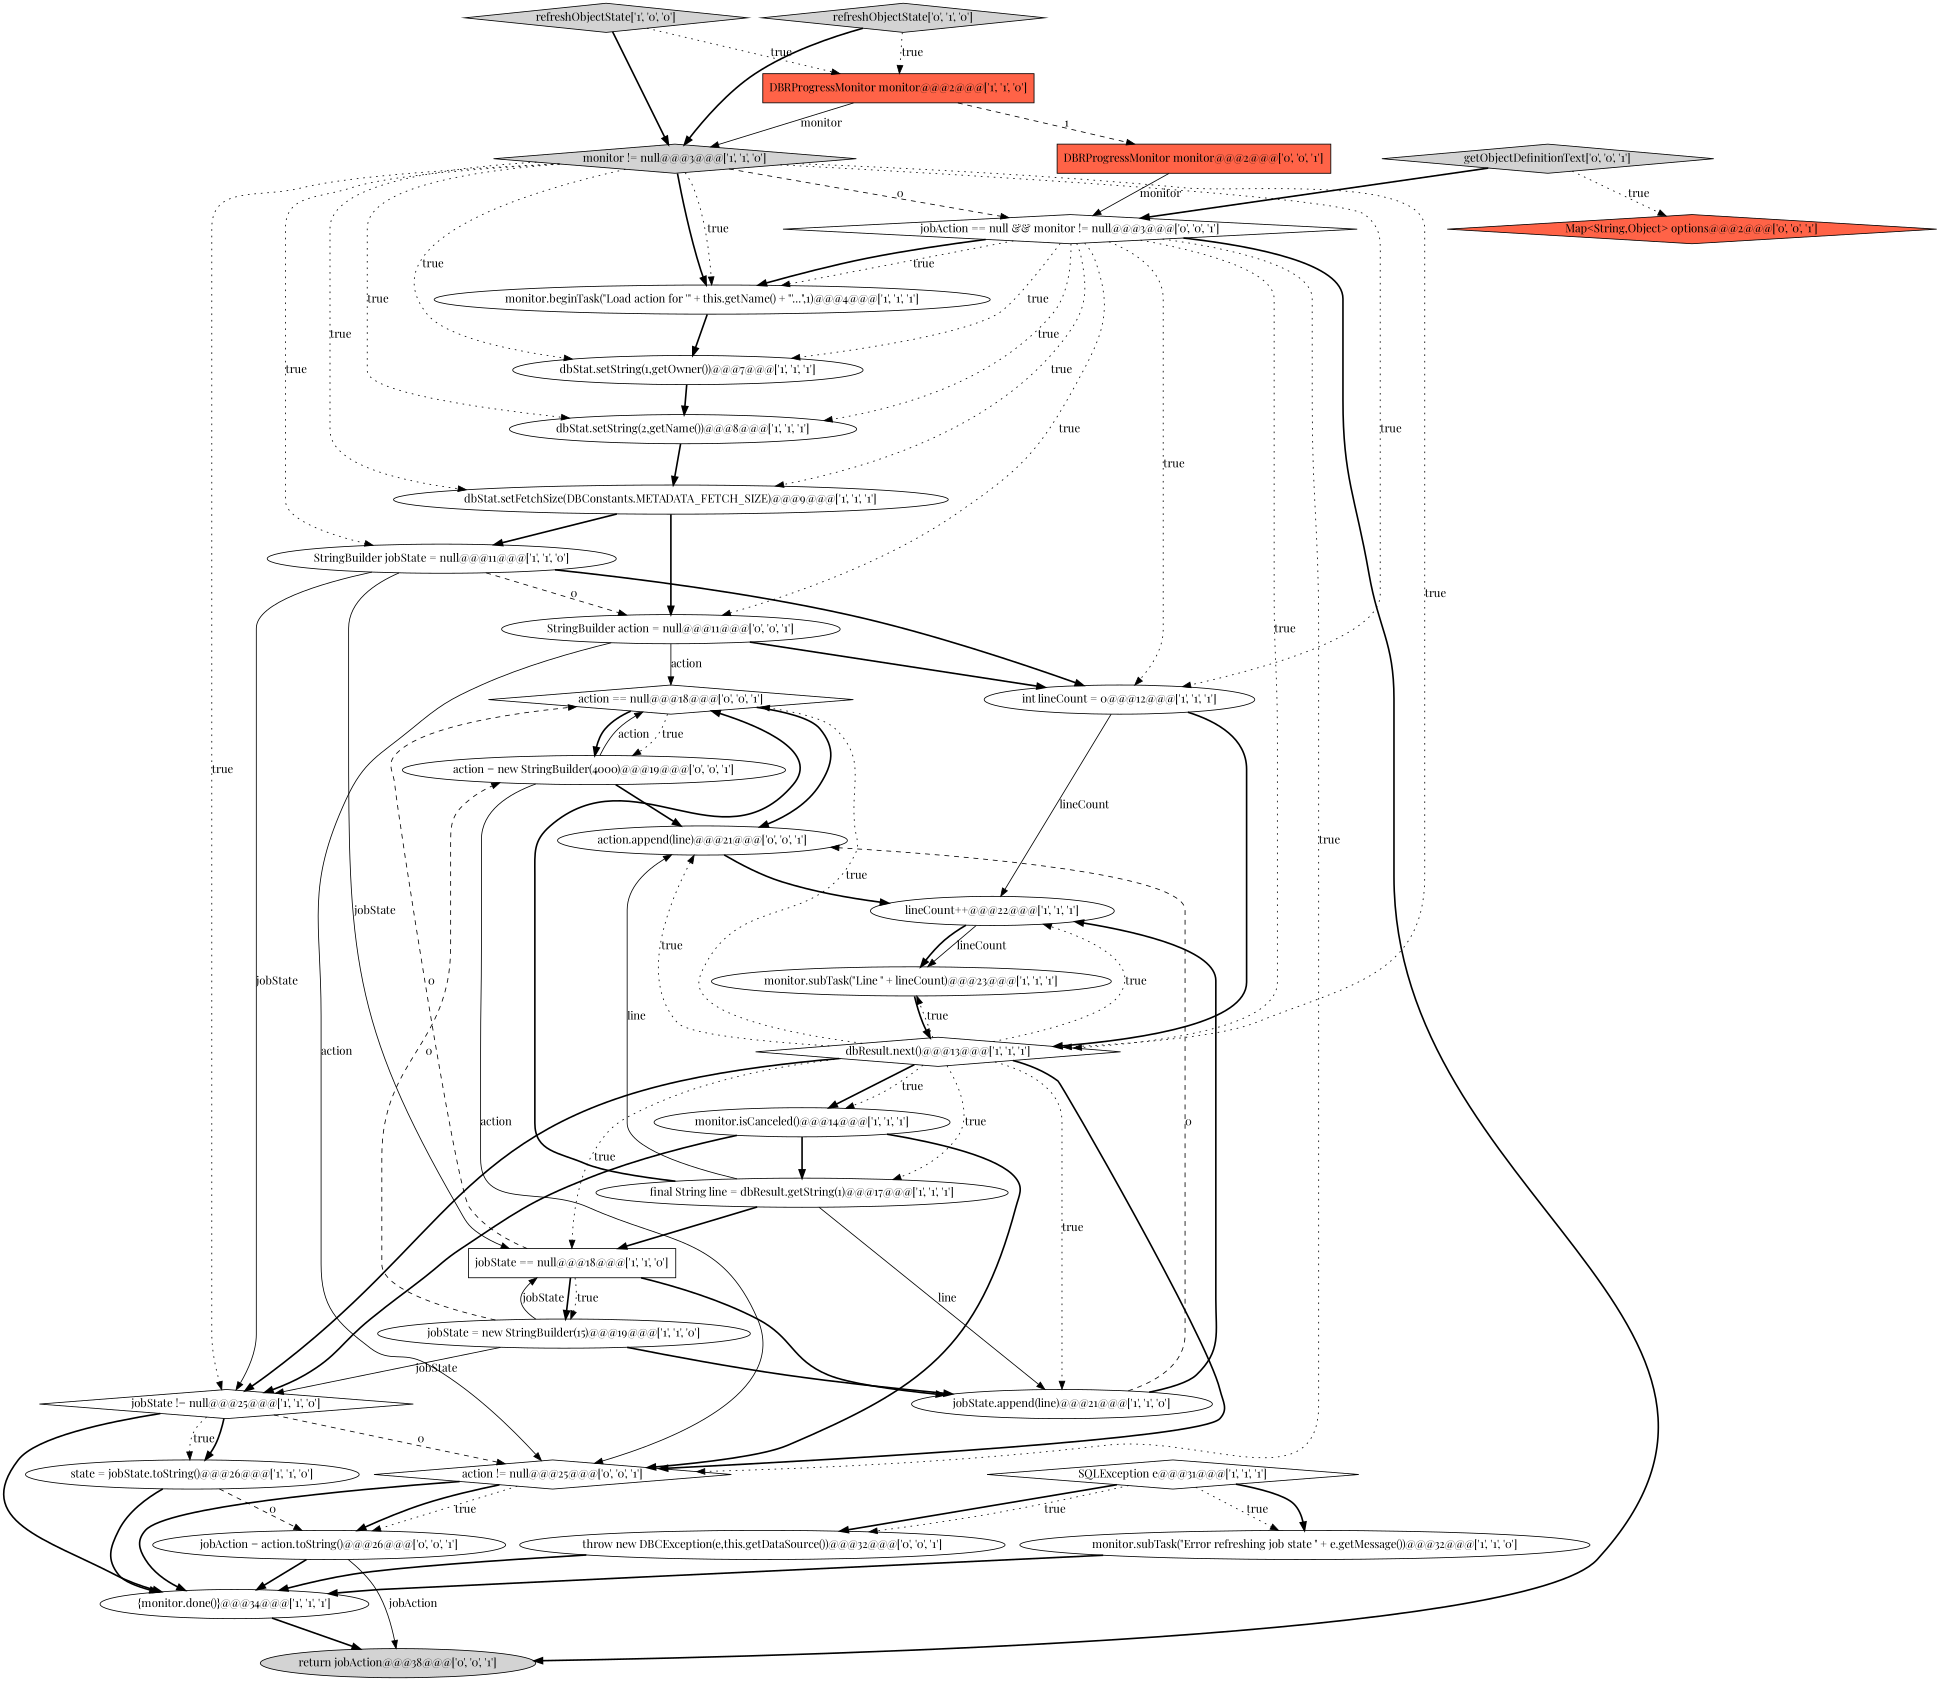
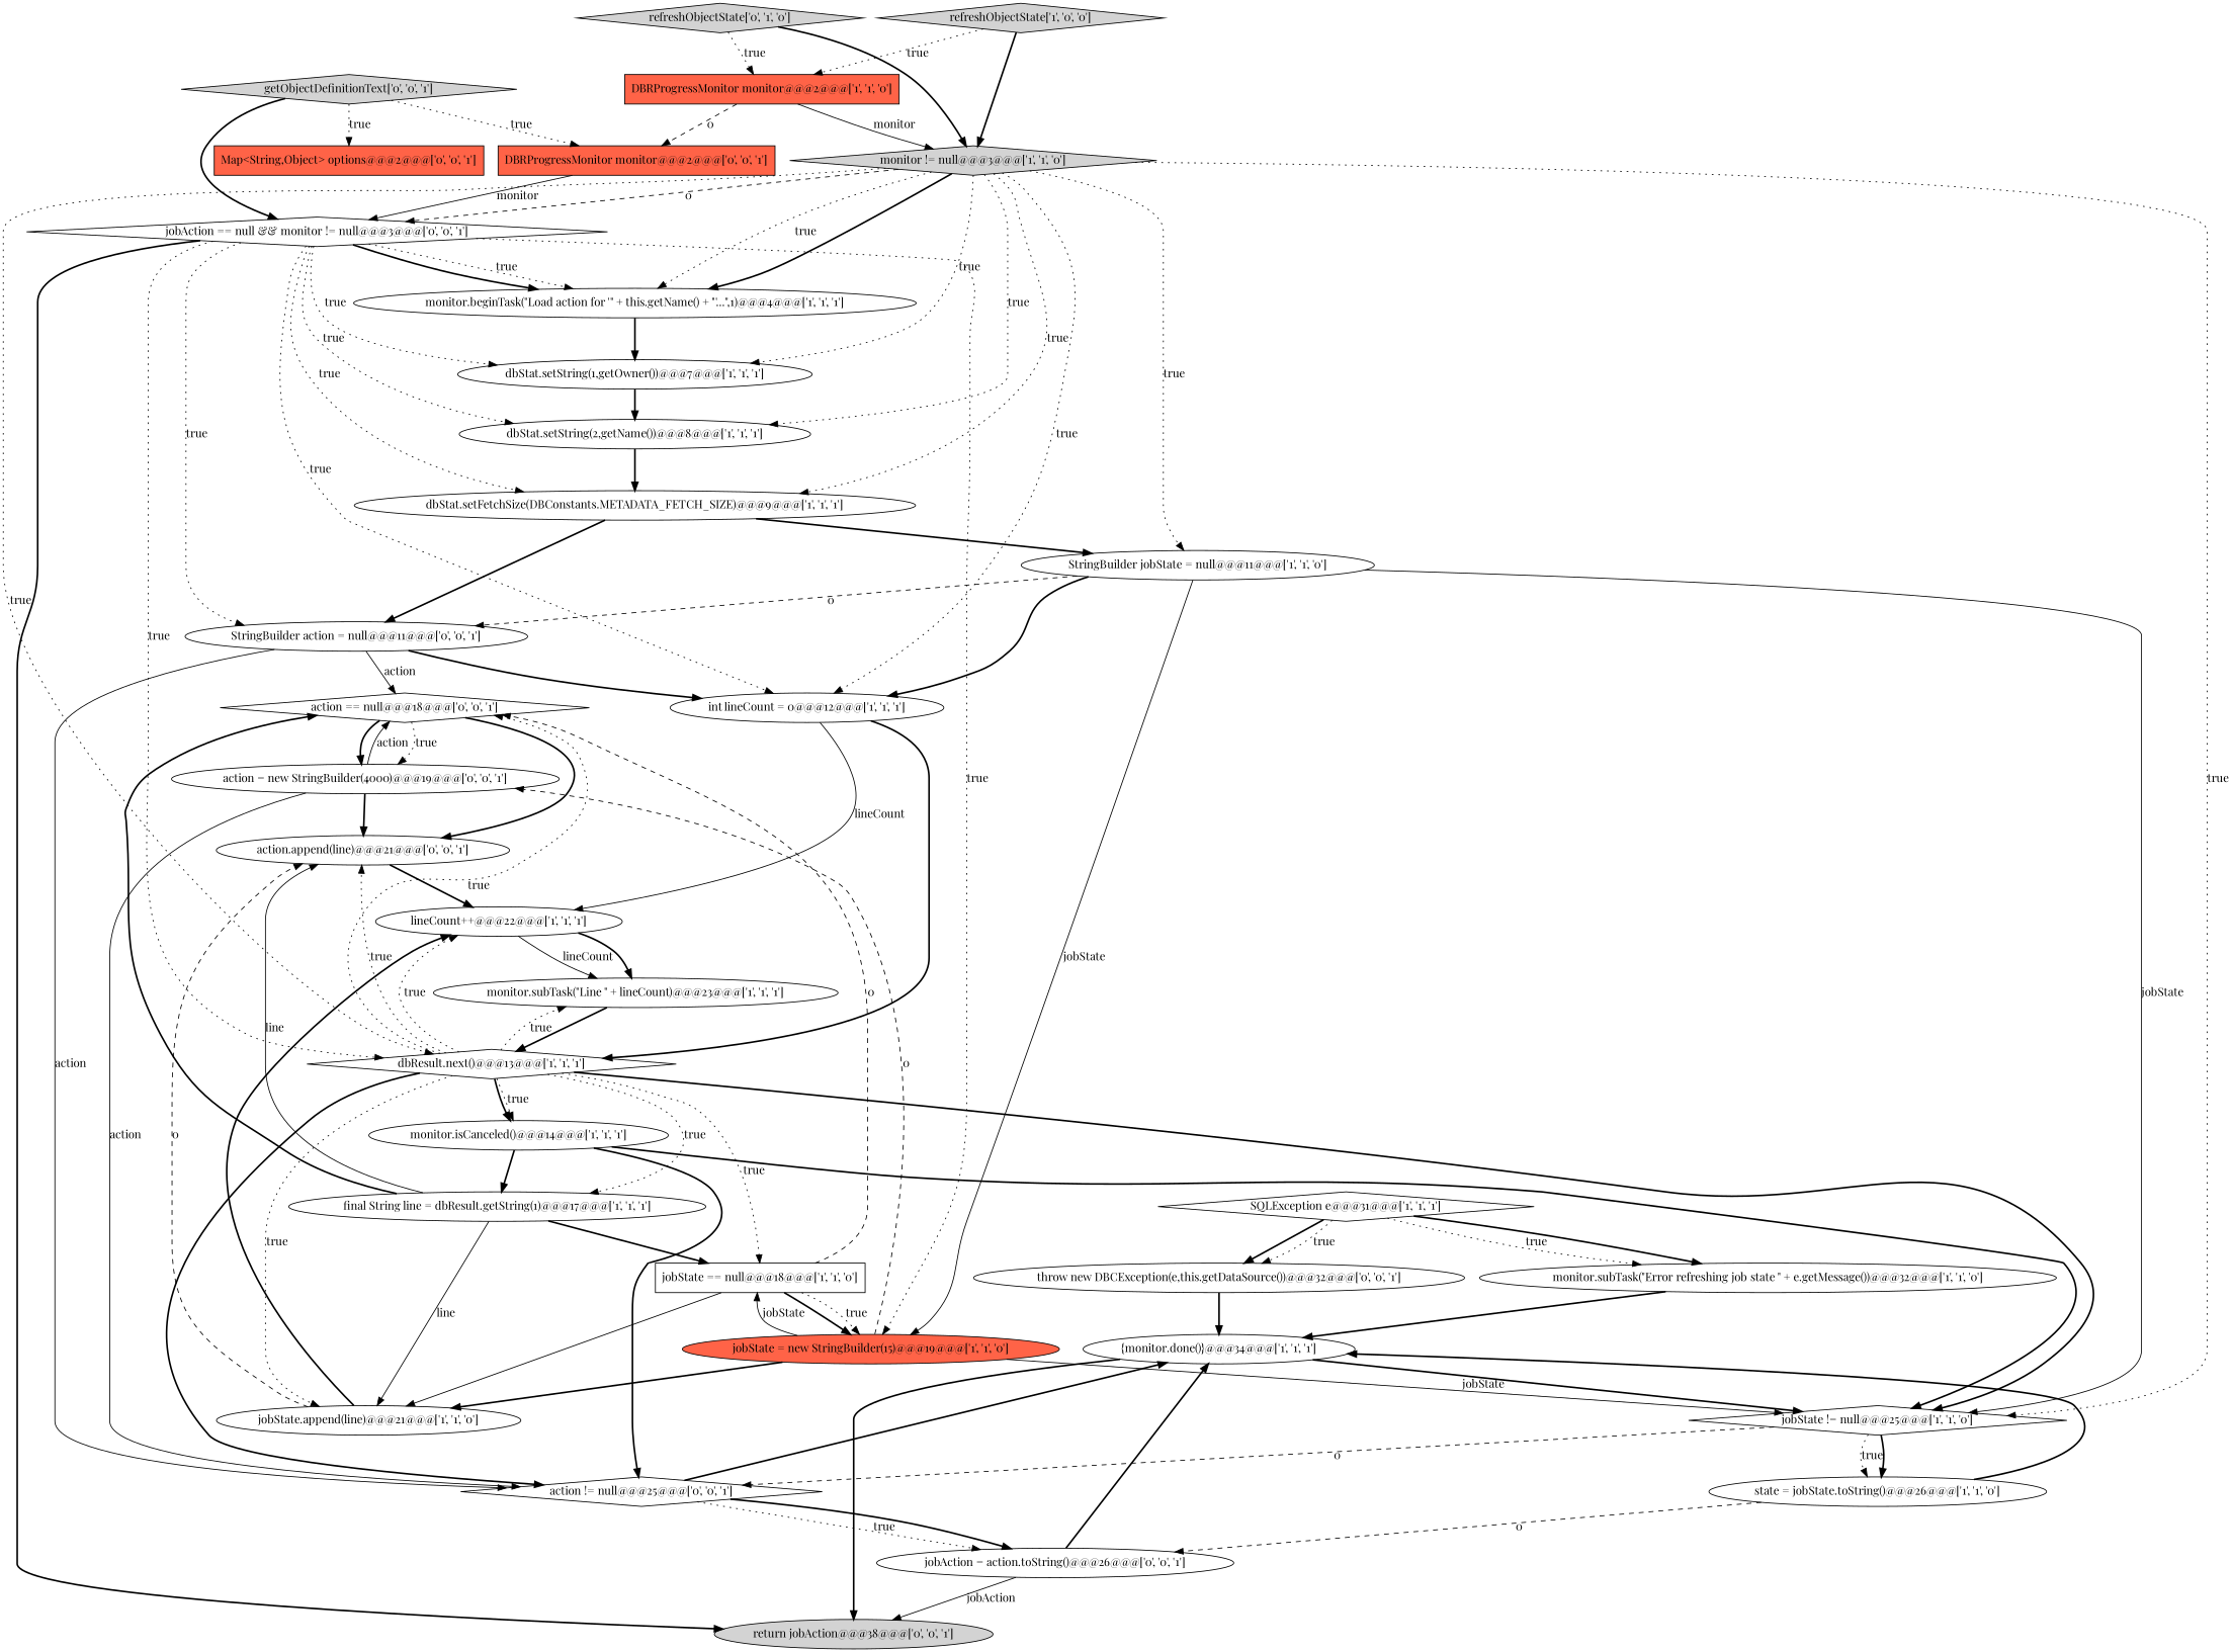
  digraph {
    fontname="Playfair Display"
    node [fillcolor=white fontname="Playfair Display" shape=ellipse style=filled]
    edge [fontname="Playfair Display" style=bold]
    n1 [label="SQLException e@@@31@@@['1', '1', '1']" shape=diamond]
    n2 [label="monitor.subTask(\"Error refreshing job state \" + e.getMessage())@@@32@@@['1', '1', '0']"]
    n3 [label="throw new DBCException(e,this.getDataSource())@@@32@@@['0', '0', '1']"]
    n4 [label="{monitor.done()}@@@34@@@['1', '1', '1']"]
    n5 [fillcolor=lightgray label="return jobAction@@@38@@@['0', '0', '1']"]
    n6 [label="dbStat.setFetchSize(DBConstants.METADATA_FETCH_SIZE)@@@9@@@['1', '1', '1']"]
    n7 [label="StringBuilder action = null@@@11@@@['0', '0', '1']"]
    n8 [label="StringBuilder jobState = null@@@11@@@['1', '1', '0']"]
    n9 [label="action != null@@@25@@@['0', '0', '1']" shape=diamond]
    n10 [label="action == null@@@18@@@['0', '0', '1']" shape=diamond]
    n11 [label="int lineCount = 0@@@12@@@['1', '1', '1']"]
    n12 [label="jobState != null@@@25@@@['1', '1', '0']" shape=diamond]
    n13 [label="jobState == null@@@18@@@['1', '1', '0']" shape=box]
    n14 [label="state = jobState.toString()@@@26@@@['1', '1', '0']"]
    n15 [label="jobAction = action.toString()@@@26@@@['0', '0', '1']"]
    n16 [label="action = new StringBuilder(4000)@@@19@@@['0', '0', '1']"]
    n17 [label="action.append(line)@@@21@@@['0', '0', '1']"]
    n18 [label="lineCount++@@@22@@@['1', '1', '1']"]
-   n19 [fillcolor=tomato label="Map<String,Object> options@@@2@@@['0', '0', '1']" shape=diamond]
+   n19 [fillcolor=tomato label="Map<String,Object> options@@@2@@@['0', '0', '1']" shape=box]
    n20 [label="jobState.append(line)@@@21@@@['1', '1', '0']"]
    n21 [label="monitor.subTask(\"Line \" + lineCount)@@@23@@@['1', '1', '1']"]
    n22 [label="monitor.isCanceled()@@@14@@@['1', '1', '1']"]
    n23 [label="final String line = dbResult.getString(1)@@@17@@@['1', '1', '1']"]
    n24 [label="jobAction == null && monitor != null@@@3@@@['0', '0', '1']" shape=diamond]
    n25 [label="dbStat.setString(2,getName())@@@8@@@['1', '1', '1']"]
    n26 [label="dbResult.next()@@@13@@@['1', '1', '1']" shape=diamond]
    n27 [label="dbStat.setString(1,getOwner())@@@7@@@['1', '1', '1']"]
    n28 [label="monitor.beginTask(\"Load action for '\" + this.getName() + \"'...\",1)@@@4@@@['1', '1', '1']"]
    n29 [fillcolor=lightgray label="getObjectDefinitionText['0', '0', '1']" shape=diamond]
    n30 [fillcolor=tomato label="DBRProgressMonitor monitor@@@2@@@['0', '0', '1']" shape=box]
    n31 [fillcolor=tomato label="DBRProgressMonitor monitor@@@2@@@['1', '1', '0']" shape=box]
    n32 [fillcolor=lightgray label="monitor != null@@@3@@@['1', '1', '0']" shape=diamond]
-   n33 [label="jobState = new StringBuilder(15)@@@19@@@['1', '1', '0']"]
+   n33 [fillcolor=tomato label="jobState = new StringBuilder(15)@@@19@@@['1', '1', '0']"]
    n34 [fillcolor=lightgray label="refreshObjectState['1', '0', '0']" shape=diamond]
    n35 [fillcolor=lightgray label="refreshObjectState['0', '1', '0']" shape=diamond]
    n1 -> n2
    n1 -> n2 [label=true style=dotted]
    n1 -> n3
    n1 -> n3 [label=true style=dotted]
    n2 -> n4
    n3 -> n4
    n4 -> n5
    n6 -> n7
    n6 -> n8
    n7 -> n9 [label=action style=solid]
    n7 -> n10 [label=action style=solid]
    n7 -> n11
    n8 -> n7 [label=0 style=dashed]
    n8 -> n11
    n8 -> n12 [label=jobState style=solid]
-   n8 -> n13 [label=jobState style=solid]
+   n8 -> n33 [label=jobState style=solid]
    n9 -> n4
    n9 -> n15 [label=true style=dotted]
    n9 -> n15
    n10 -> n16 [label=true style=dotted]
    n10 -> n16
    n10 -> n17
    n11 -> n18 [label=lineCount style=solid]
    n11 -> n26
-   n12 -> n4
+   n4 -> n12
    n12 -> n9 [label=0 style=dashed]
    n12 -> n14 [label=true style=dotted]
    n12 -> n14
    n13 -> n10 [label=0 style=dashed]
-   n13 -> n20
+   n13 -> n20 [style=solid]
    n13 -> n33
    n13 -> n33 [label=true style=dotted]
    n14 -> n4
    n14 -> n15 [label=0 style=dashed]
    n15 -> n4
    n15 -> n5 [label=jobAction style=solid]
    n16 -> n9 [label=action style=solid]
    n16 -> n10 [label=action style=solid]
    n16 -> n17
    n17 -> n18
    n18 -> n21 [label=lineCount style=solid]
    n18 -> n21
    n20 -> n17 [label=0 style=dashed]
    n20 -> n18
    n21 -> n26
    n22 -> n9
    n22 -> n12
    n22 -> n23
    n23 -> n10
    n23 -> n13
    n23 -> n17 [label=line style=solid]
    n23 -> n20 [label=line style=solid]
    n24 -> n5
    n24 -> n6 [label=true style=dotted]
    n24 -> n7 [label=true style=dotted]
-   n24 -> n9 [label=true style=dotted]
+   n24 -> n33 [label=true style=dotted]
    n24 -> n11 [label=true style=dotted]
    n24 -> n25 [label=true style=dotted]
    n24 -> n26 [label=true style=dotted]
    n24 -> n27 [label=true style=dotted]
    n24 -> n28 [label=true style=dotted]
    n24 -> n28
    n25 -> n6
    n26 -> n9
    n26 -> n10 [label=true style=dotted]
    n26 -> n12
    n26 -> n13 [label=true style=dotted]
    n26 -> n17 [label=true style=dotted]
    n26 -> n18 [label=true style=dotted]
    n26 -> n20 [label=true style=dotted]
    n26 -> n21 [label=true style=dotted]
    n26 -> n22
    n26 -> n22 [label=true style=dotted]
    n26 -> n23 [label=true style=dotted]
    n27 -> n25
    n28 -> n27
    n29 -> n19 [label=true style=dotted]
    n29 -> n24
+   n29 -> n30 [label=true style=dotted]
    n30 -> n24 [label=monitor style=solid]
-   n31 -> n30 [label=1 style=dashed]
+   n31 -> n30 [label=0 style=dashed]
    n31 -> n32 [label=monitor style=solid]
    n32 -> n6 [label=true style=dotted]
    n32 -> n8 [label=true style=dotted]
    n32 -> n11 [label=true style=dotted]
    n32 -> n12 [label=true style=dotted]
    n32 -> n24 [label=0 style=dashed]
    n32 -> n25 [label=true style=dotted]
    n32 -> n26 [label=true style=dotted]
    n32 -> n27 [label=true style=dotted]
    n32 -> n28
    n32 -> n28 [label=true style=dotted]
    n33 -> n12 [label=jobState style=solid]
    n33 -> n13 [label=jobState style=solid]
    n33 -> n16 [label=0 style=dashed]
    n33 -> n20
    n34 -> n31 [label=true style=dotted]
    n34 -> n32
    n35 -> n31 [label=true style=dotted]
    n35 -> n32
  }
